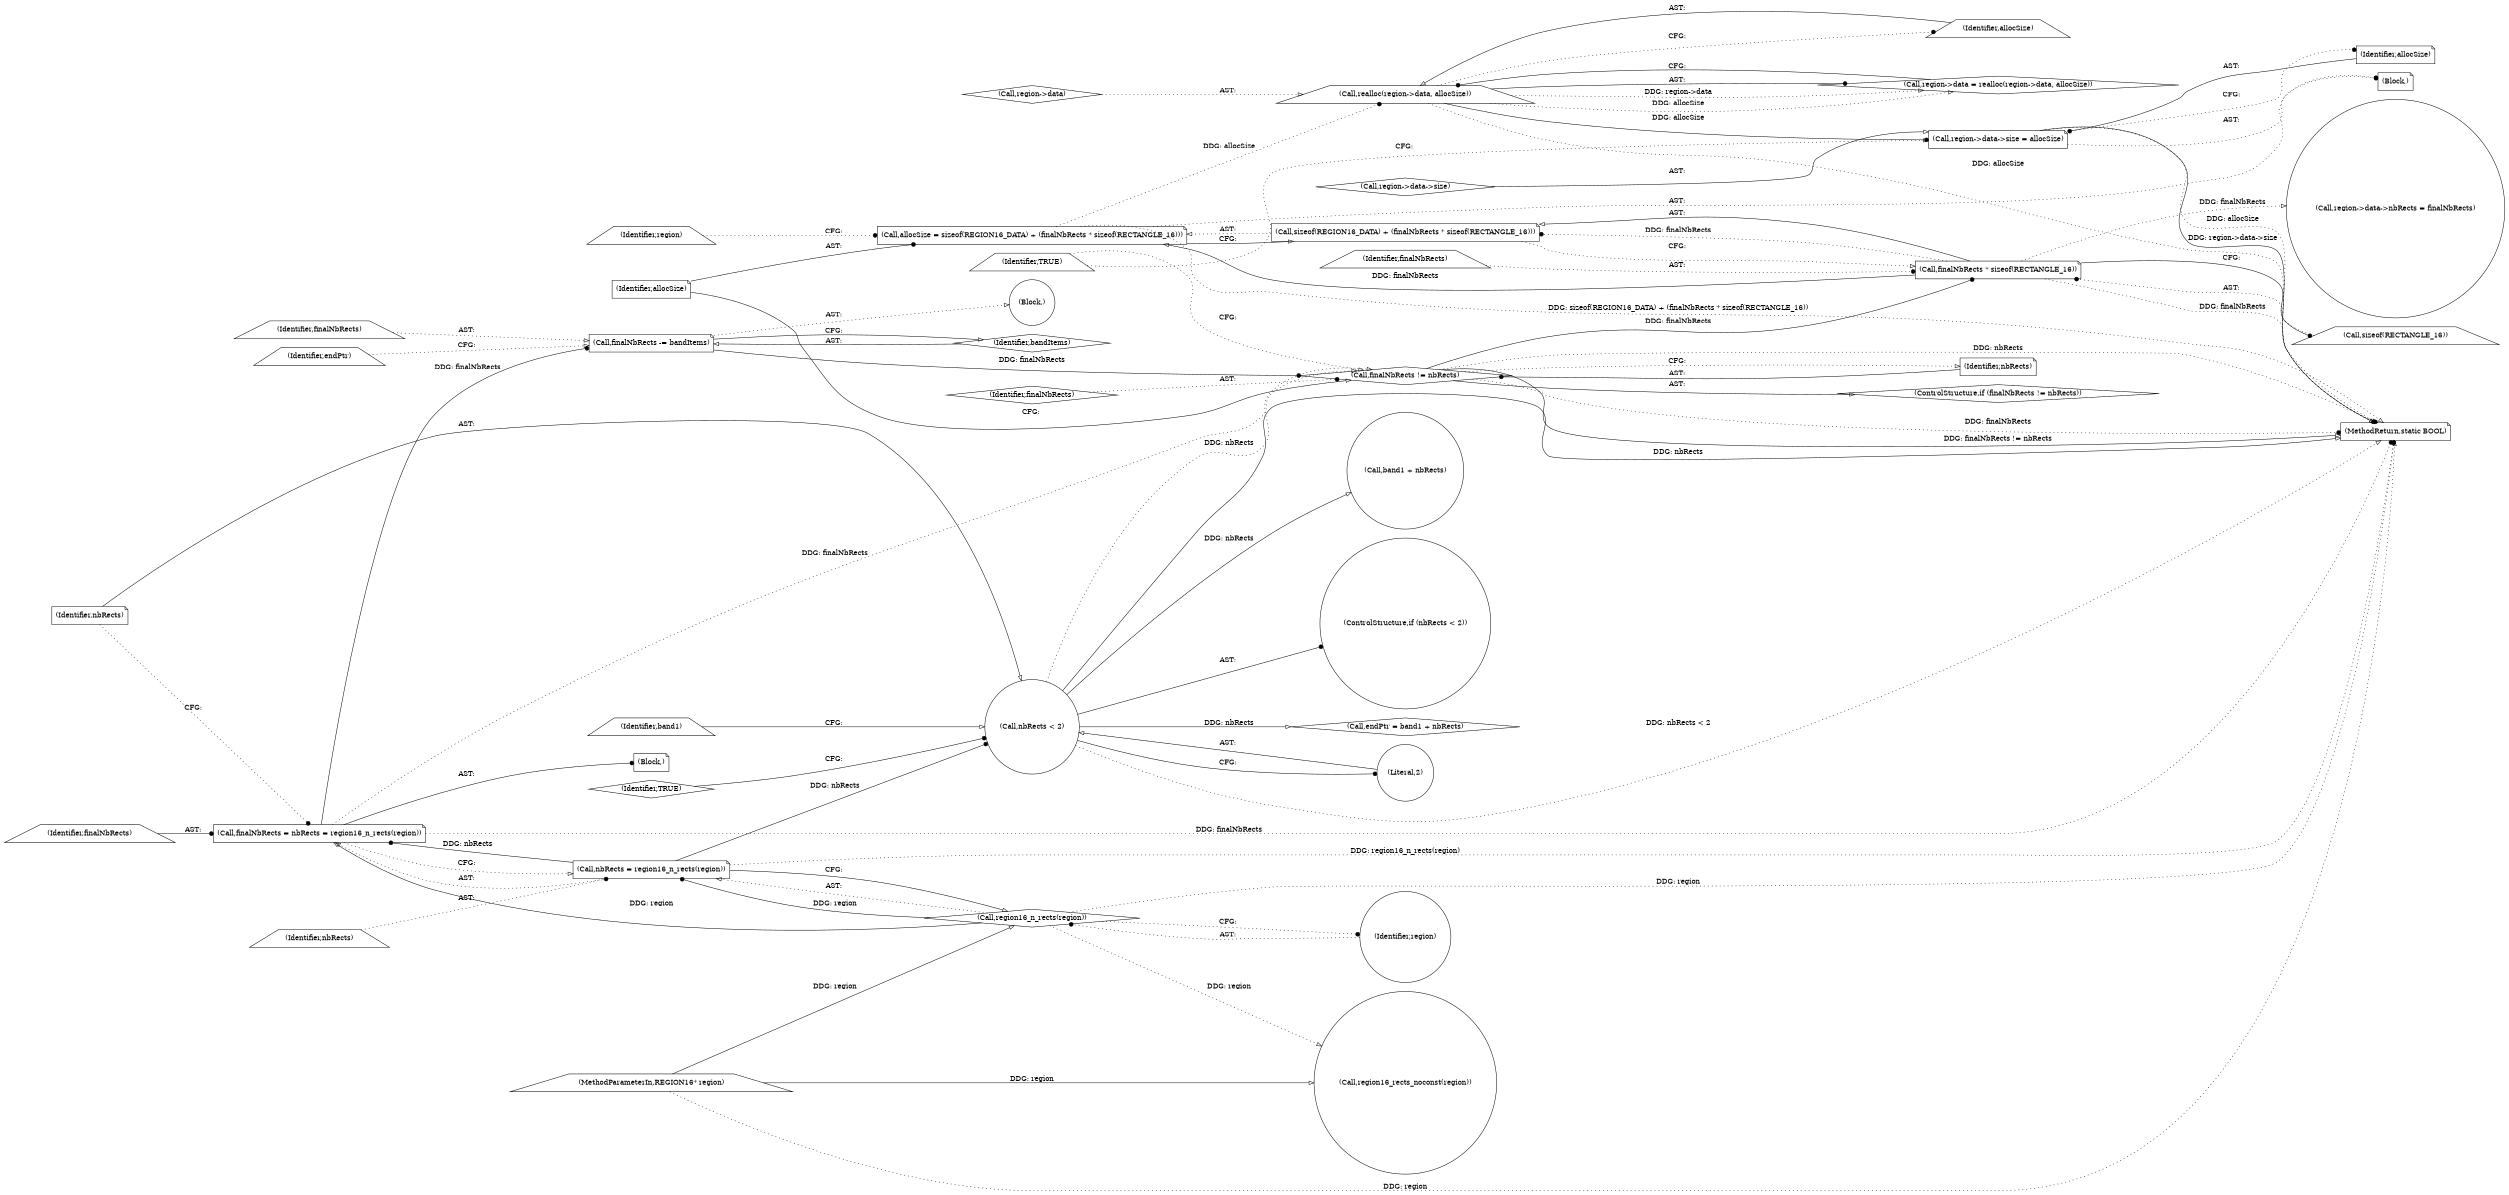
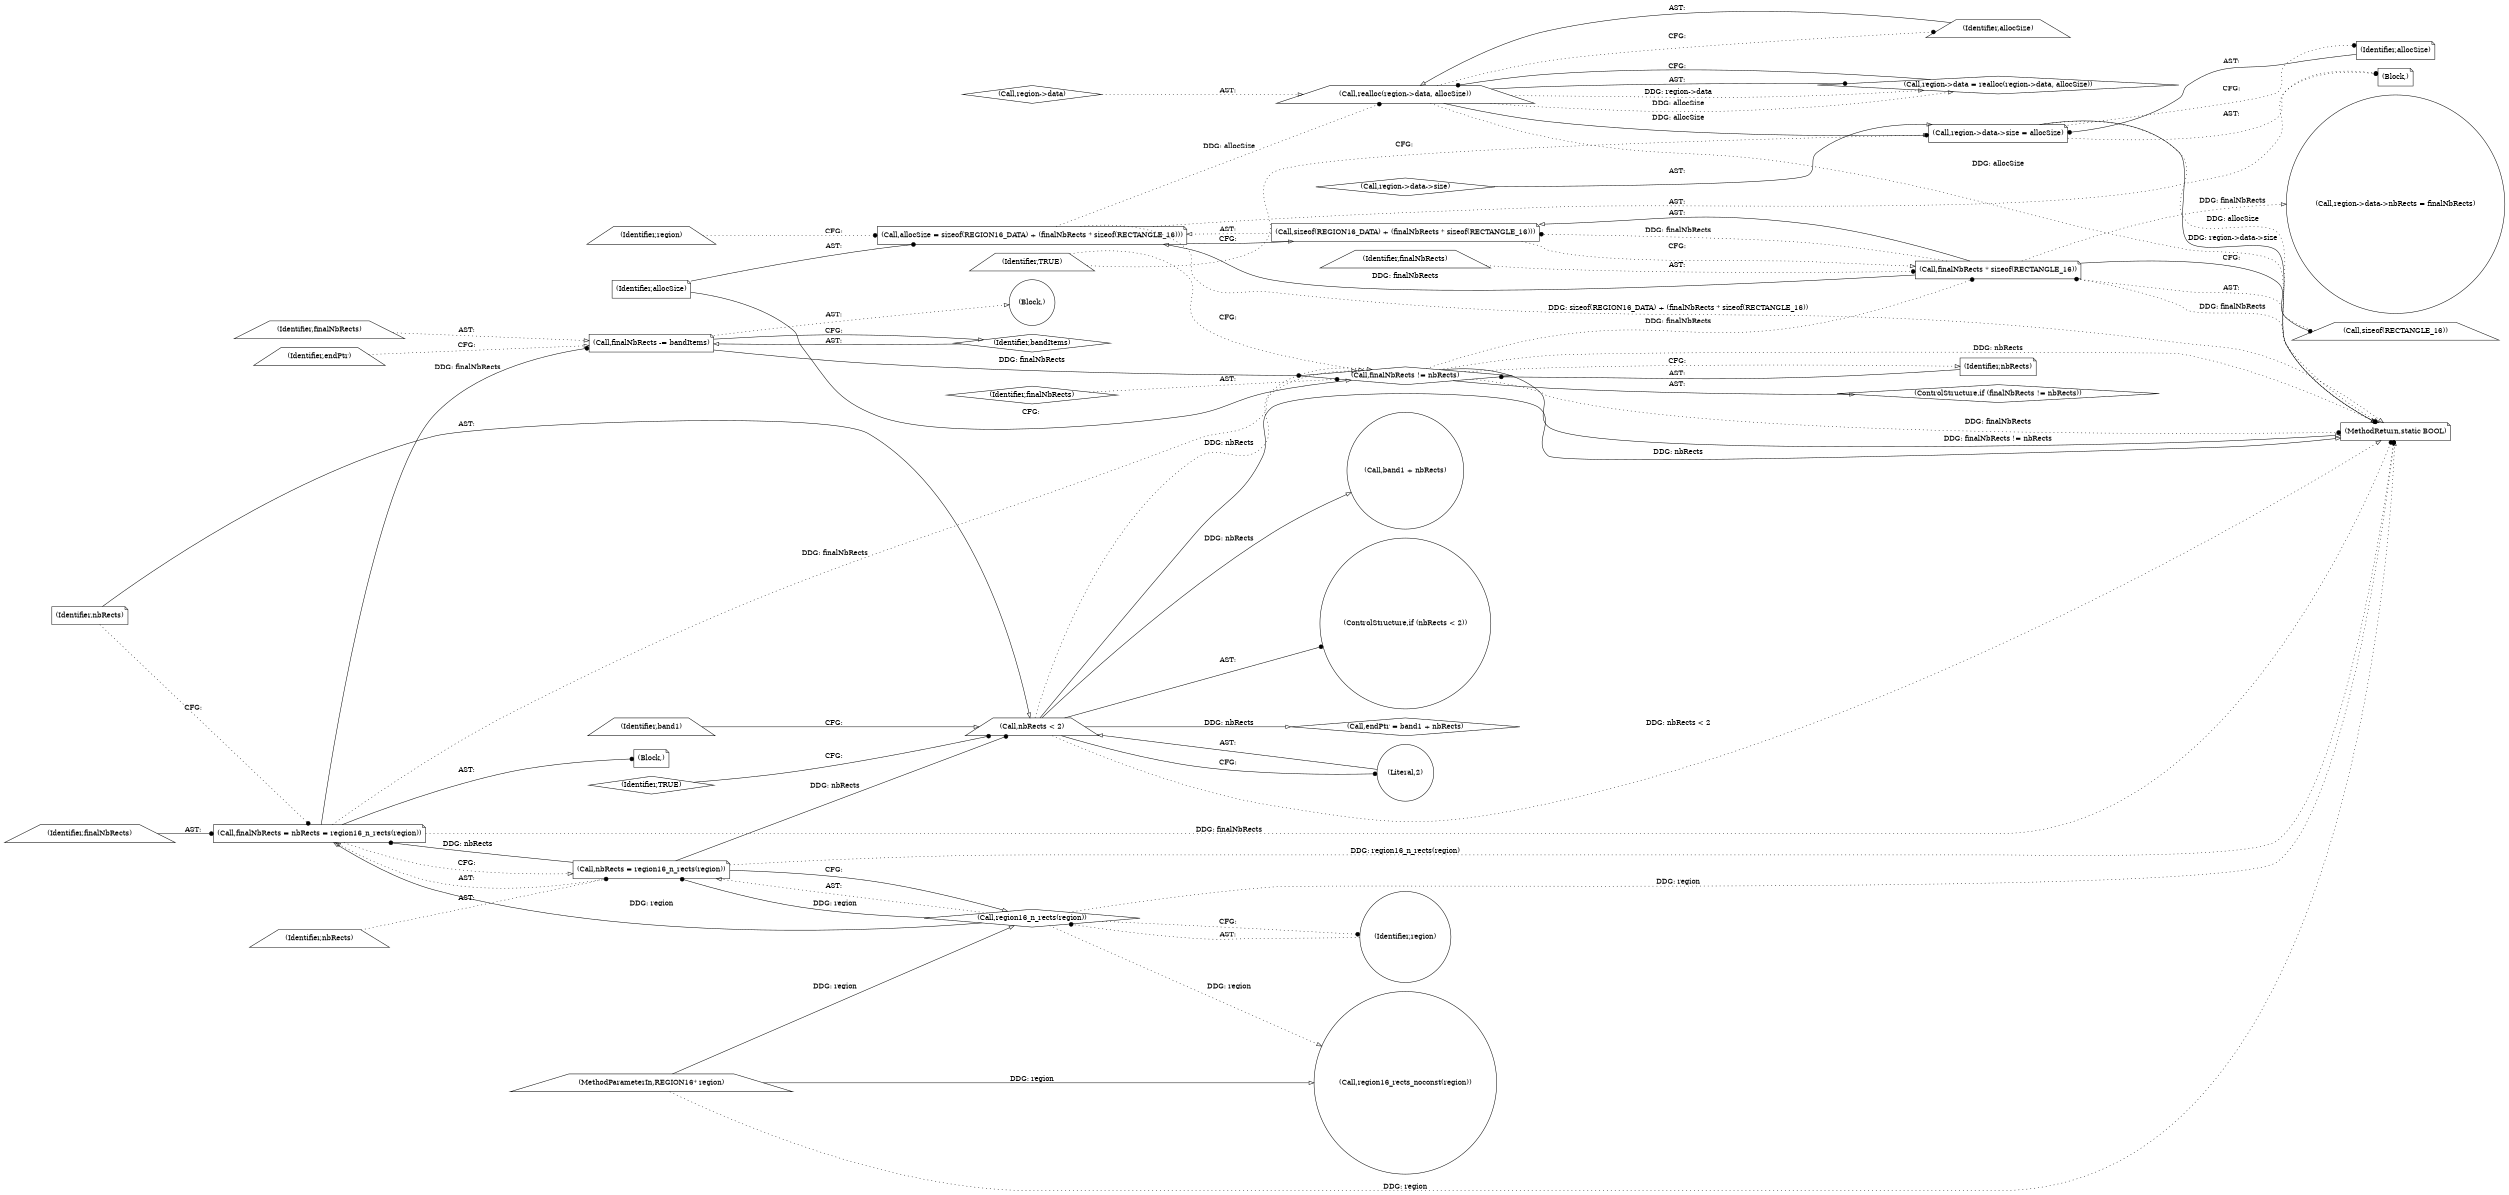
  digraph {
    rankdir=LR
    node [shape=note]
    edge [arrowhead=onormal style=dotted]
    n1 [label="(Call,region->data->size = allocSize)"]
    n2 [label="(Identifier,allocSize)"]
    n3 [label="(MethodReturn,static BOOL)"]
    n4 [label="(Block,)"]
    n5 [label="(Call,realloc(region->data, allocSize))" shape=trapezium]
    n6 [label="(Identifier,allocSize)" shape=trapezium]
    n7 [label="(Call,region->data = realloc(region->data, allocSize))" shape=diamond]
    n8 [label="(Call,allocSize = sizeof(REGION16_DATA) + (finalNbRects * sizeof(RECTANGLE_16)))"]
    n9 [label="(Call,sizeof(REGION16_DATA) + (finalNbRects * sizeof(RECTANGLE_16)))"]
    n10 [label="(Call,finalNbRects * sizeof(RECTANGLE_16))"]
    n11 [label="(Call,sizeof(RECTANGLE_16))" shape=trapezium]
    n12 [label="(Call,region->data->nbRects = finalNbRects)" shape=circle]
    n13 [label="(Call,finalNbRects != nbRects)" shape=diamond]
    n14 [label="(Identifier,nbRects)"]
    n15 [label="(ControlStructure,if (finalNbRects != nbRects))" shape=diamond]
    n16 [label="(Call,finalNbRects -= bandItems)"]
    n17 [label="(Identifier,bandItems)" shape=diamond]
    n18 [label="(Block,)" shape=circle]
    n19 [label="(Call,finalNbRects = nbRects = region16_n_rects(region))"]
    n20 [label="(Call,nbRects = region16_n_rects(region))"]
    n21 [label="(Block,)"]
    n22 [label="(Call,region16_n_rects(region))" shape=diamond]
-   n23 [label="(Call,nbRects < 2)" shape=circle]
+   n23 [label="(Call,nbRects < 2)" shape=trapezium]
    n24 [label="(Identifier,region)" shape=circle]
    n25 [label="(Call,region16_rects_noconst(region))" shape=circle]
    n26 [label="(Call,band1 + nbRects)" shape=circle]
    n27 [label="(ControlStructure,if (nbRects < 2))" shape=circle]
    n28 [label="(Call,endPtr = band1 + nbRects)" shape=diamond]
    n29 [label="(Literal,2)" shape=circle]
    n30 [label="(MethodParameterIn,REGION16* region)" shape=trapezium]
    n31 [label="(Identifier,finalNbRects)" shape=trapezium]
    n32 [label="(Identifier,nbRects)" shape=trapezium]
    n33 [label="(Identifier,band1)" shape=trapezium]
    n34 [label="(Call,region->data->size)" shape=diamond]
    n35 [label="(Identifier,endPtr)" shape=trapezium]
    n36 [label="(Identifier,region)" shape=trapezium]
    n37 [label="(Identifier,TRUE)" shape=trapezium]
    n38 [label="(Identifier,TRUE)" shape=diamond]
    n39 [label="(Identifier,nbRects)"]
    n40 [label="(Call,region->data)" shape=diamond]
    n41 [label="(Identifier,allocSize)"]
    n42 [label="(Identifier,finalNbRects)" shape=trapezium]
    n43 [label="(Identifier,finalNbRects)" shape=trapezium]
    n44 [label="(Identifier,finalNbRects)" shape=diamond]
    n1 -> n2 [arrowhead=dot label="CFG: "]
    n1 -> n3 [label="DDG: allocSize"]
    n1 -> n3 [label="DDG: region->data->size" style=solid]
    n1 -> n4 [arrowhead=dot label="AST: "]
    n2 -> n1 [arrowhead=dot label="AST: " style=solid]
    n5 -> n1 [arrowhead=dot label="DDG: allocSize" style=solid]
    n5 -> n3 [arrowhead=dot label="DDG: allocSize"]
    n5 -> n6 [arrowhead=dot label="CFG: "]
    n5 -> n7 [arrowhead=dot label="AST: " style=solid]
    n5 -> n7 [label="DDG: region->data"]
    n5 -> n7 [label="DDG: allocSize"]
    n6 -> n5 [label="AST: " style=solid]
    n7 -> n5 [arrowhead=dot label="CFG: " style=solid]
    n8 -> n3 [label="DDG: sizeof(REGION16_DATA) + (finalNbRects * sizeof(RECTANGLE_16))"]
    n8 -> n4 [arrowhead=dot label="AST: "]
    n8 -> n5 [arrowhead=dot label="DDG: allocSize"]
    n8 -> n9 [label="CFG: " style=solid]
    n9 -> n8 [label="AST: "]
    n9 -> n10 [label="CFG: "]
    n10 -> n3 [label="DDG: finalNbRects"]
    n10 -> n8 [label="DDG: finalNbRects" style=solid]
    n10 -> n9 [label="AST: " style=solid]
    n10 -> n9 [arrowhead=dot label="DDG: finalNbRects"]
    n10 -> n11 [arrowhead=dot label="CFG: " style=solid]
    n10 -> n12 [label="DDG: finalNbRects"]
    n11 -> n10 [arrowhead=dot label="AST: "]
    n13 -> n3 [arrowhead=dot label="DDG: finalNbRects"]
    n13 -> n3 [label="DDG: finalNbRects != nbRects" style=solid]
    n13 -> n3 [arrowhead=dot label="DDG: nbRects"]
-   n13 -> n10 [arrowhead=dot label="DDG: finalNbRects" style=solid]
+   n13 -> n10 [arrowhead=dot label="DDG: finalNbRects"]
    n13 -> n14 [label="CFG: "]
    n13 -> n15 [label="AST: " style=solid]
    n14 -> n13 [arrowhead=dot label="AST: " style=solid]
    n16 -> n13 [arrowhead=dot label="DDG: finalNbRects" style=solid]
    n16 -> n17 [label="CFG: " style=solid]
    n16 -> n18 [label="AST: "]
    n17 -> n16 [label="AST: " style=solid]
    n19 -> n3 [arrowhead=dot label="DDG: finalNbRects"]
    n19 -> n13 [label="DDG: finalNbRects"]
    n19 -> n16 [arrowhead=dot label="DDG: finalNbRects" style=solid]
    n19 -> n20 [label="CFG: "]
    n19 -> n21 [arrowhead=dot label="AST: " style=solid]
    n20 -> n3 [arrowhead=dot label="DDG: region16_n_rects(region)"]
    n20 -> n19 [label="AST: "]
    n20 -> n19 [arrowhead=dot label="DDG: nbRects" style=solid]
    n20 -> n22 [label="CFG: " style=solid]
    n20 -> n23 [arrowhead=dot label="DDG: nbRects" style=solid]
    n22 -> n3 [arrowhead=dot label="DDG: region"]
    n22 -> n19 [label="DDG: region" style=solid]
    n22 -> n20 [label="AST: "]
    n22 -> n20 [arrowhead=dot label="DDG: region" style=solid]
    n22 -> n24 [arrowhead=dot label="CFG: "]
    n22 -> n25 [label="DDG: region"]
    n23 -> n3 [label="DDG: nbRects" style=solid]
    n23 -> n3 [label="DDG: nbRects < 2"]
    n23 -> n13 [label="DDG: nbRects"]
    n23 -> n26 [label="DDG: nbRects" style=solid]
    n23 -> n27 [arrowhead=dot label="AST: " style=solid]
    n23 -> n28 [label="DDG: nbRects" style=solid]
    n23 -> n29 [arrowhead=dot label="CFG: " style=solid]
    n24 -> n22 [arrowhead=dot label="AST: "]
    n29 -> n23 [label="AST: " style=solid]
    n30 -> n3 [label="DDG: region"]
    n30 -> n22 [label="DDG: region" style=solid]
    n30 -> n25 [label="DDG: region" style=solid]
    n31 -> n19 [arrowhead=dot label="AST: " style=solid]
    n32 -> n20 [arrowhead=dot label="AST: "]
    n33 -> n23 [label="CFG: " style=solid]
    n34 -> n1 [label="AST: " style=solid]
    n35 -> n16 [label="CFG: "]
    n36 -> n8 [arrowhead=dot label="CFG: "]
    n37 -> n1 [label="CFG: "]
    n37 -> n13 [label="CFG: "]
    n38 -> n23 [arrowhead=dot label="CFG: " style=solid]
    n39 -> n19 [arrowhead=dot label="CFG: "]
    n39 -> n23 [label="AST: " style=solid]
    n40 -> n5 [label="AST: "]
    n41 -> n8 [arrowhead=dot label="AST: " style=solid]
    n41 -> n13 [label="CFG: " style=solid]
    n42 -> n10 [arrowhead=dot label="AST: "]
    n43 -> n16 [label="AST: "]
    n44 -> n13 [arrowhead=dot label="AST: "]
  }
